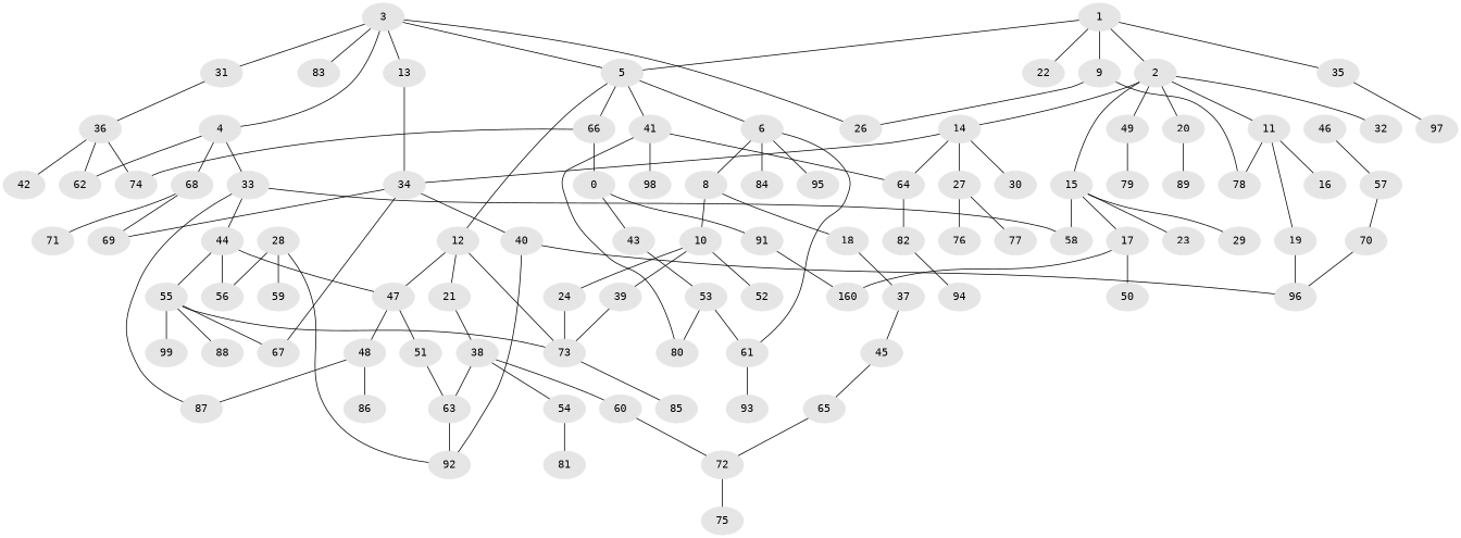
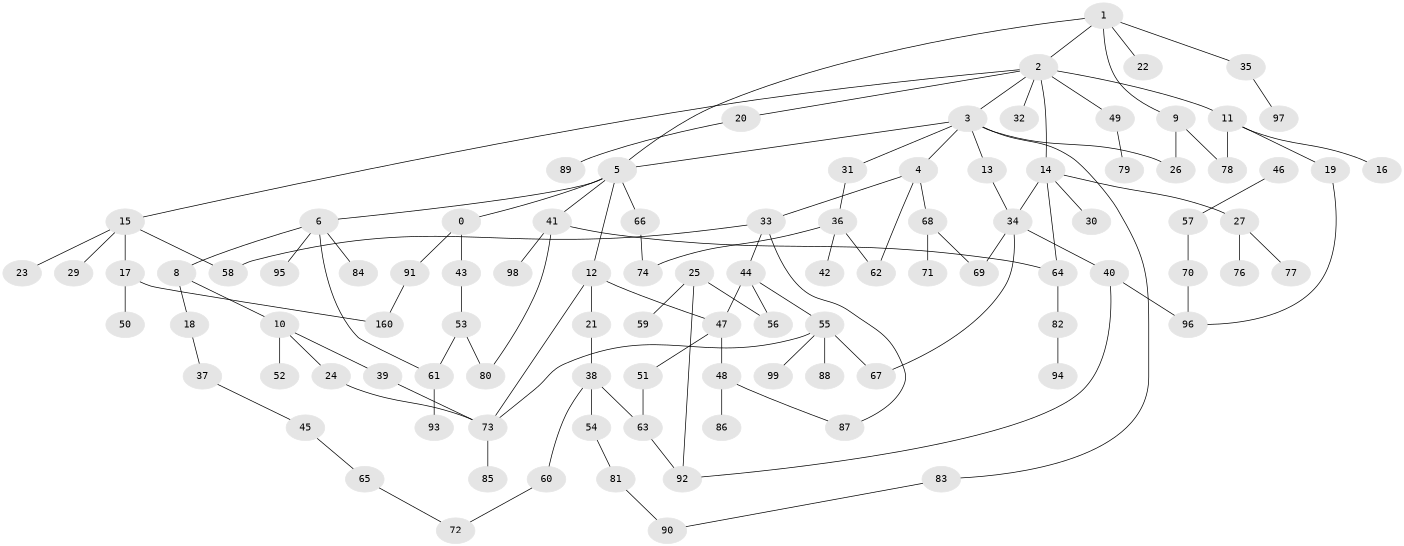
  graph {
    fontname="DejaVu Sans Mono"
    node [color=gray90 fontname="DejaVu Sans Mono" style=filled]
    edge [fontname="DejaVu Sans Mono"]
    1
    2
    5
    9
    22
    35
    3
    11
    14
    15
    20
    32
    49
    6
    n15 [label=0]
    12
    41
    66
    26
    78
    97
    4
    13
    31
    83
    16
    19
    34
    27
    30
    64
    17
    23
    29
    58
    89
    79
    33
    62
    68
    36
+   90
    44
    87
    69
    71
    8
    61
    84
    95
    43
    91
    21
    47
    73
    80
    98
    74
    10
    18
    93
    53
    n63 [label=160]
    24
    39
    52
    37
    96
    38
    48
    51
    85
    40
    67
    76
    77
    82
    50
    45
    54
    60
    63
-   28
+   28 [label=25]
    56
    59
    92
    46
    57
    42
    55
    65
    81
    72
    88
    99
    70
    86
-   75
    94
    1 -- 2
    1 -- 5
    1 -- 9
    1 -- 22
    1 -- 35
+   2 -- 3
    2 -- 11
    2 -- 14
    2 -- 15
    2 -- 20
    2 -- 32
    2 -- 49
    5 -- 6
-   66 -- n15
+   5 -- n15
    5 -- 12
    5 -- 41
    5 -- 66
    9 -- 26
    9 -- 78
    35 -- 97
    3 -- 5
    3 -- 26
    3 -- 4
    3 -- 13
    3 -- 31
    3 -- 83
    11 -- 78
    11 -- 16
    11 -- 19
    14 -- 34
    14 -- 27
    14 -- 30
    14 -- 64
    15 -- 17
    15 -- 23
    15 -- 29
    15 -- 58
    20 -- 89
    49 -- 79
    6 -- 8
    6 -- 61
    6 -- 84
    6 -- 95
    n15 -- 43
    n15 -- 91
    12 -- 21
    12 -- 47
    12 -- 73
    41 -- 64
    41 -- 80
    41 -- 98
    66 -- 74
    4 -- 33
    4 -- 62
    4 -- 68
    13 -- 34
    31 -- 36
+   83 -- 90
    19 -- 96
    34 -- 69
    34 -- 40
    34 -- 67
    27 -- 76
    27 -- 77
    64 -- 82
    17 -- n63
    17 -- 50
    33 -- 58
    33 -- 44
    33 -- 87
    68 -- 69
    68 -- 71
    36 -- 62
    36 -- 74
    36 -- 42
    44 -- 47
    44 -- 56
    44 -- 55
    8 -- 10
    8 -- 18
    61 -- 93
    43 -- 53
    91 -- n63
    21 -- 38
    47 -- 48
    47 -- 51
    73 -- 85
    10 -- 24
    10 -- 39
    10 -- 52
    18 -- 37
    53 -- 61
    53 -- 80
    24 -- 73
    39 -- 73
    37 -- 45
    38 -- 54
    38 -- 60
    38 -- 63
    48 -- 87
    48 -- 86
    51 -- 63
    40 -- 96
    40 -- 92
    82 -- 94
    45 -- 65
    54 -- 81
    60 -- 72
    63 -- 92
    28 -- 56
    28 -- 59
    28 -- 92
    46 -- 57
    57 -- 70
    55 -- 73
    55 -- 67
    55 -- 88
    55 -- 99
    65 -- 72
-   72 -- 75
+   81 -- 90
    70 -- 96
  }
